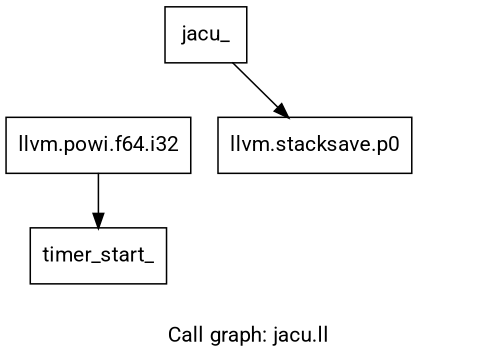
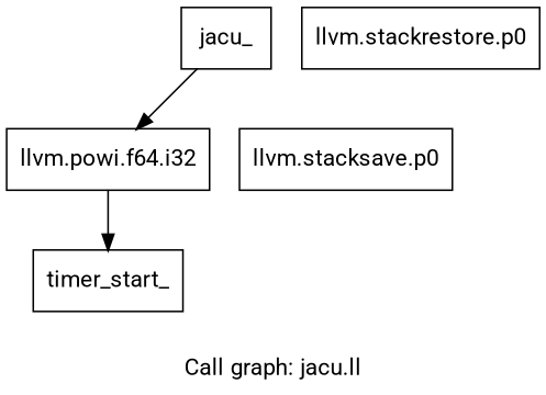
  digraph {
    fontname=Roboto
    label="Call graph: jacu.ll"
    node [fontname=Roboto shape=record]
    edge [fontname=Roboto]
    n1 [label="{jacu_}"]
    n2 [label="{llvm.powi.f64.i32}"]
    n3 [label="{timer_start_}"]
    n4 [label="{llvm.stacksave.p0}"]
-   n1 -> n4
+   n5 [label="{llvm.stackrestore.p0}"]
+   n1 -> n2
    n2 -> n3
  }
